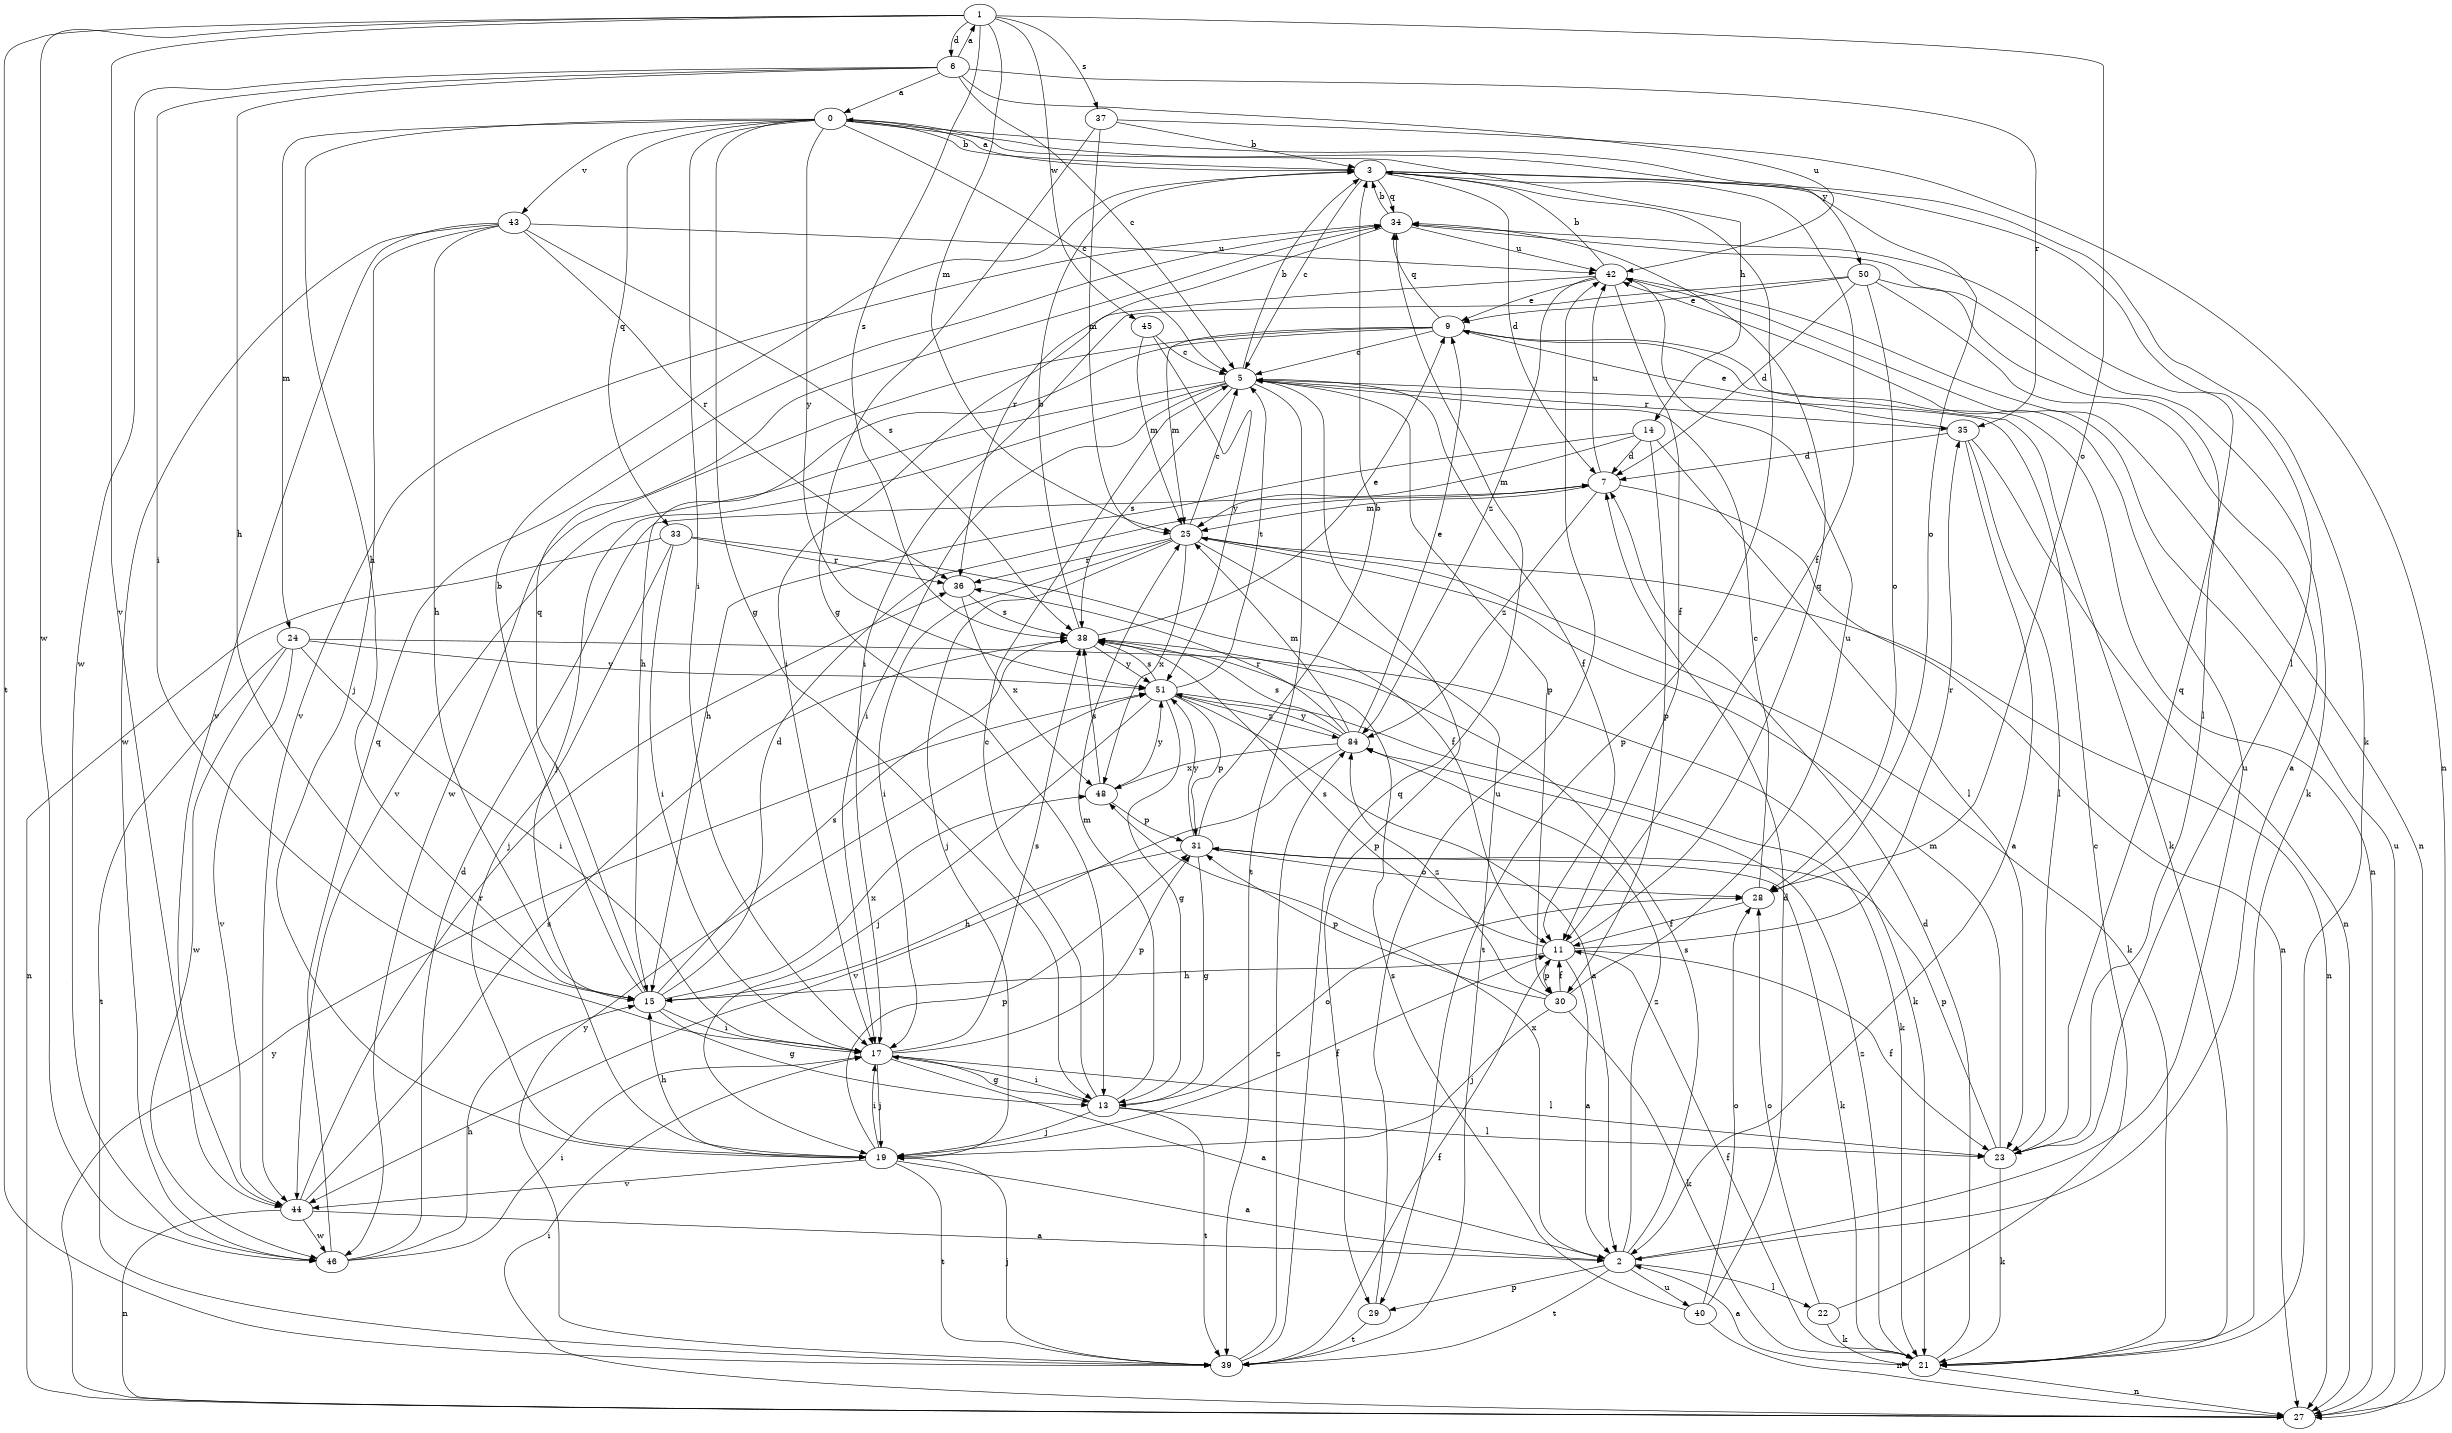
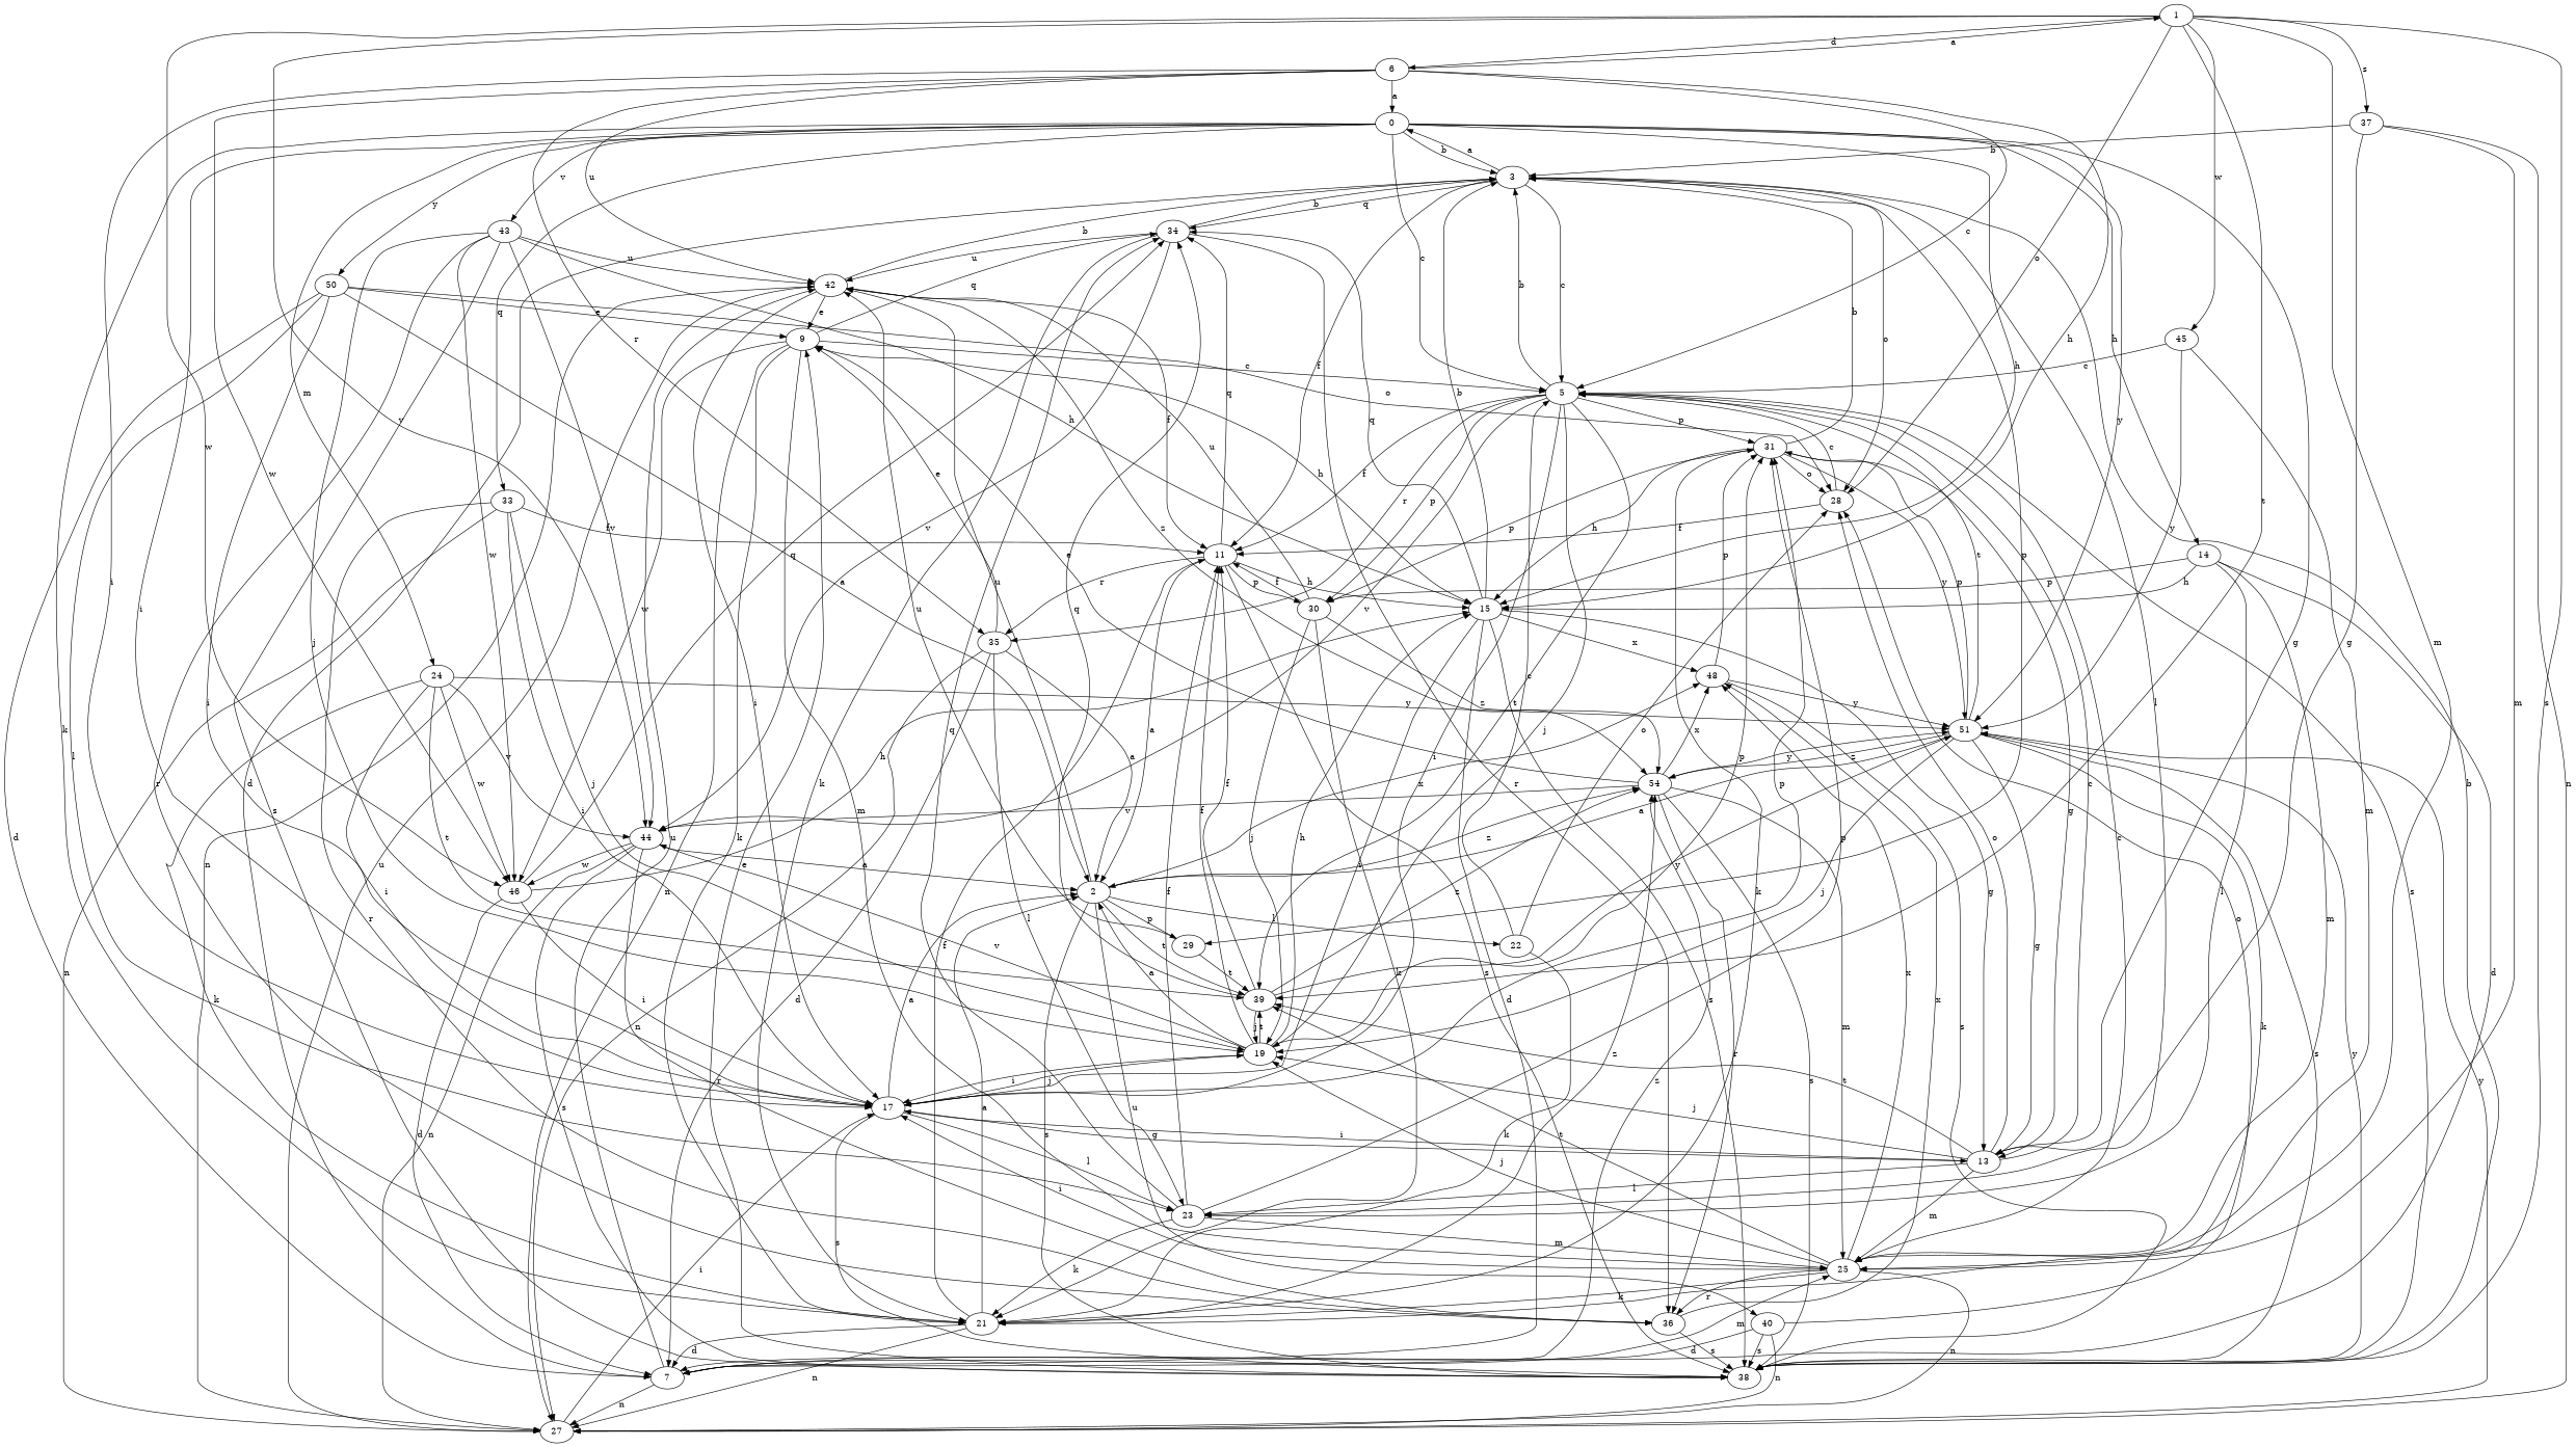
  strict digraph {
    0
    3
    5
    13
    14
    15
    17
    21
    24
    33
    43
    50
    51
    28
    29
    7
    11
    23
    34
    38
    39
    44
    19
    30
    35
    25
    48
    2
    31
-   54 [label=84]
+   54
    27
    46
    36
    42
    9
    1
    6
    37
    45
    22
    40
    0 -> 3 [label=b]
    0 -> 5 [label=c]
    0 -> 13 [label=g]
    0 -> 14 [label=h]
    0 -> 15 [label=h]
    0 -> 17 [label=i]
    0 -> 21 [label=k]
    0 -> 24 [label=m]
    0 -> 33 [label=q]
    0 -> 43 [label=v]
    0 -> 50 [label=y]
    0 -> 51 [label=y]
    3 -> 0 [label=a]
    3 -> 5 [label=c]
    3 -> 28 [label=o]
    3 -> 29 [label=p]
    3 -> 7 [label=d]
    3 -> 11 [label=f]
    3 -> 23 [label=l]
    3 -> 34 [label=q]
    5 -> 3 [label=b]
    5 -> 17 [label=i]
-   5 -> 29 [label=p]
+   5 -> 31 [label=p]
    5 -> 11 [label=f]
    5 -> 38 [label=s]
    5 -> 39 [label=t]
    5 -> 44 [label=v]
    5 -> 19 [label=j]
    5 -> 30 [label=p]
    5 -> 35 [label=r]
    13 -> 5 [label=c]
    13 -> 17 [label=i]
    13 -> 28 [label=o]
    13 -> 23 [label=l]
    13 -> 39 [label=t]
    13 -> 19 [label=j]
    13 -> 25 [label=m]
    14 -> 15 [label=h]
    14 -> 7 [label=d]
    14 -> 23 [label=l]
    14 -> 30 [label=p]
    14 -> 25 [label=m]
    15 -> 3 [label=b]
    15 -> 13 [label=g]
    15 -> 17 [label=i]
    15 -> 7 [label=d]
    15 -> 34 [label=q]
    15 -> 38 [label=s]
    15 -> 48 [label=x]
    17 -> 13 [label=g]
    17 -> 23 [label=l]
    17 -> 38 [label=s]
    17 -> 19 [label=j]
    17 -> 2 [label=a]
    17 -> 31 [label=p]
    21 -> 7 [label=d]
    21 -> 11 [label=f]
    21 -> 2 [label=a]
    21 -> 54 [label=z]
    21 -> 27 [label=n]
    24 -> 17 [label=i]
    24 -> 21 [label=k]
    24 -> 51 [label=y]
    24 -> 39 [label=t]
    24 -> 44 [label=v]
    24 -> 46 [label=w]
    33 -> 17 [label=i]
    33 -> 11 [label=f]
    33 -> 19 [label=j]
    33 -> 27 [label=n]
    33 -> 36 [label=r]
    43 -> 15 [label=h]
    43 -> 38 [label=s]
    43 -> 44 [label=v]
    43 -> 19 [label=j]
    43 -> 46 [label=w]
    43 -> 36 [label=r]
    43 -> 42 [label=u]
    50 -> 17 [label=i]
    50 -> 28 [label=o]
    50 -> 7 [label=d]
    50 -> 23 [label=l]
    50 -> 2 [label=a]
    50 -> 9 [label=e]
    51 -> 5 [label=t]
    51 -> 13 [label=g]
    51 -> 21 [label=k]
    51 -> 38 [label=s]
    51 -> 19 [label=j]
    51 -> 2 [label=a]
    51 -> 31 [label=p]
    51 -> 54 [label=z]
    28 -> 5 [label=c]
    28 -> 11 [label=f]
    29 -> 39 [label=t]
    29 -> 42 [label=u]
    7 -> 25 [label=m]
    7 -> 54 [label=z]
    7 -> 27 [label=n]
    7 -> 42 [label=u]
    11 -> 15 [label=h]
    11 -> 34 [label=q]
    11 -> 38 [label=s]
    11 -> 30 [label=p]
    11 -> 35 [label=r]
    11 -> 2 [label=a]
    23 -> 21 [label=k]
-   11 -> 23 [label=f]
+   23 -> 11 [label=f]
    23 -> 34 [label=q]
    23 -> 25 [label=m]
    23 -> 31 [label=p]
    34 -> 3 [label=b]
    34 -> 21 [label=k]
    34 -> 44 [label=v]
    34 -> 36 [label=r]
    34 -> 42 [label=u]
    38 -> 3 [label=b]
    38 -> 51 [label=y]
    38 -> 9 [label=e]
    39 -> 51 [label=y]
    39 -> 11 [label=f]
    39 -> 34 [label=q]
    39 -> 19 [label=j]
    39 -> 54 [label=z]
    44 -> 38 [label=s]
    44 -> 2 [label=a]
    44 -> 27 [label=n]
    44 -> 46 [label=w]
    44 -> 36 [label=r]
    19 -> 15 [label=h]
    19 -> 17 [label=i]
    19 -> 11 [label=f]
    19 -> 39 [label=t]
    19 -> 44 [label=v]
    19 -> 2 [label=a]
    19 -> 31 [label=p]
    30 -> 21 [label=k]
    30 -> 11 [label=f]
    30 -> 19 [label=j]
    30 -> 31 [label=p]
    30 -> 54 [label=z]
    30 -> 42 [label=u]
    35 -> 7 [label=d]
    35 -> 23 [label=l]
    35 -> 2 [label=a]
    35 -> 27 [label=n]
    35 -> 9 [label=e]
    25 -> 5 [label=c]
    25 -> 17 [label=i]
    25 -> 21 [label=k]
    25 -> 39 [label=t]
    25 -> 19 [label=j]
    25 -> 48 [label=x]
    25 -> 27 [label=n]
    25 -> 36 [label=r]
    48 -> 51 [label=y]
    48 -> 38 [label=s]
    48 -> 31 [label=p]
    2 -> 29 [label=p]
    2 -> 38 [label=s]
    2 -> 39 [label=t]
    2 -> 48 [label=x]
    2 -> 54 [label=z]
    2 -> 42 [label=u]
    2 -> 22 [label=l]
    2 -> 40 [label=u]
    31 -> 3 [label=b]
    31 -> 13 [label=g]
    31 -> 15 [label=h]
    31 -> 21 [label=k]
    31 -> 51 [label=y]
    31 -> 28 [label=o]
    54 -> 51 [label=y]
    54 -> 38 [label=s]
    54 -> 44 [label=v]
    54 -> 25 [label=m]
    54 -> 48 [label=x]
    54 -> 36 [label=r]
    54 -> 9 [label=e]
    27 -> 17 [label=i]
    27 -> 51 [label=y]
    27 -> 42 [label=u]
    46 -> 15 [label=h]
    46 -> 17 [label=i]
    46 -> 7 [label=d]
    46 -> 34 [label=q]
    36 -> 38 [label=s]
    36 -> 48 [label=x]
    42 -> 3 [label=b]
    42 -> 17 [label=i]
    42 -> 11 [label=f]
    42 -> 54 [label=z]
    42 -> 27 [label=n]
    42 -> 9 [label=e]
    9 -> 5 [label=c]
    9 -> 15 [label=h]
    9 -> 21 [label=k]
    9 -> 34 [label=q]
    9 -> 25 [label=m]
    9 -> 27 [label=n]
    9 -> 46 [label=w]
    1 -> 28 [label=o]
    1 -> 38 [label=s]
    1 -> 39 [label=t]
    1 -> 44 [label=v]
    1 -> 25 [label=m]
    1 -> 46 [label=w]
    1 -> 6 [label=d]
    1 -> 37 [label=s]
    1 -> 45 [label=w]
    6 -> 0 [label=a]
    6 -> 5 [label=c]
    6 -> 15 [label=h]
    6 -> 17 [label=i]
    6 -> 35 [label=r]
    6 -> 46 [label=w]
    6 -> 42 [label=u]
    6 -> 1 [label=a]
    37 -> 3 [label=b]
    37 -> 13 [label=g]
    37 -> 25 [label=m]
    37 -> 27 [label=n]
    45 -> 5 [label=c]
    45 -> 51 [label=y]
    45 -> 25 [label=m]
    22 -> 5 [label=c]
    22 -> 21 [label=k]
    22 -> 28 [label=o]
    40 -> 28 [label=o]
    40 -> 7 [label=d]
    40 -> 38 [label=s]
    40 -> 27 [label=n]
  }
